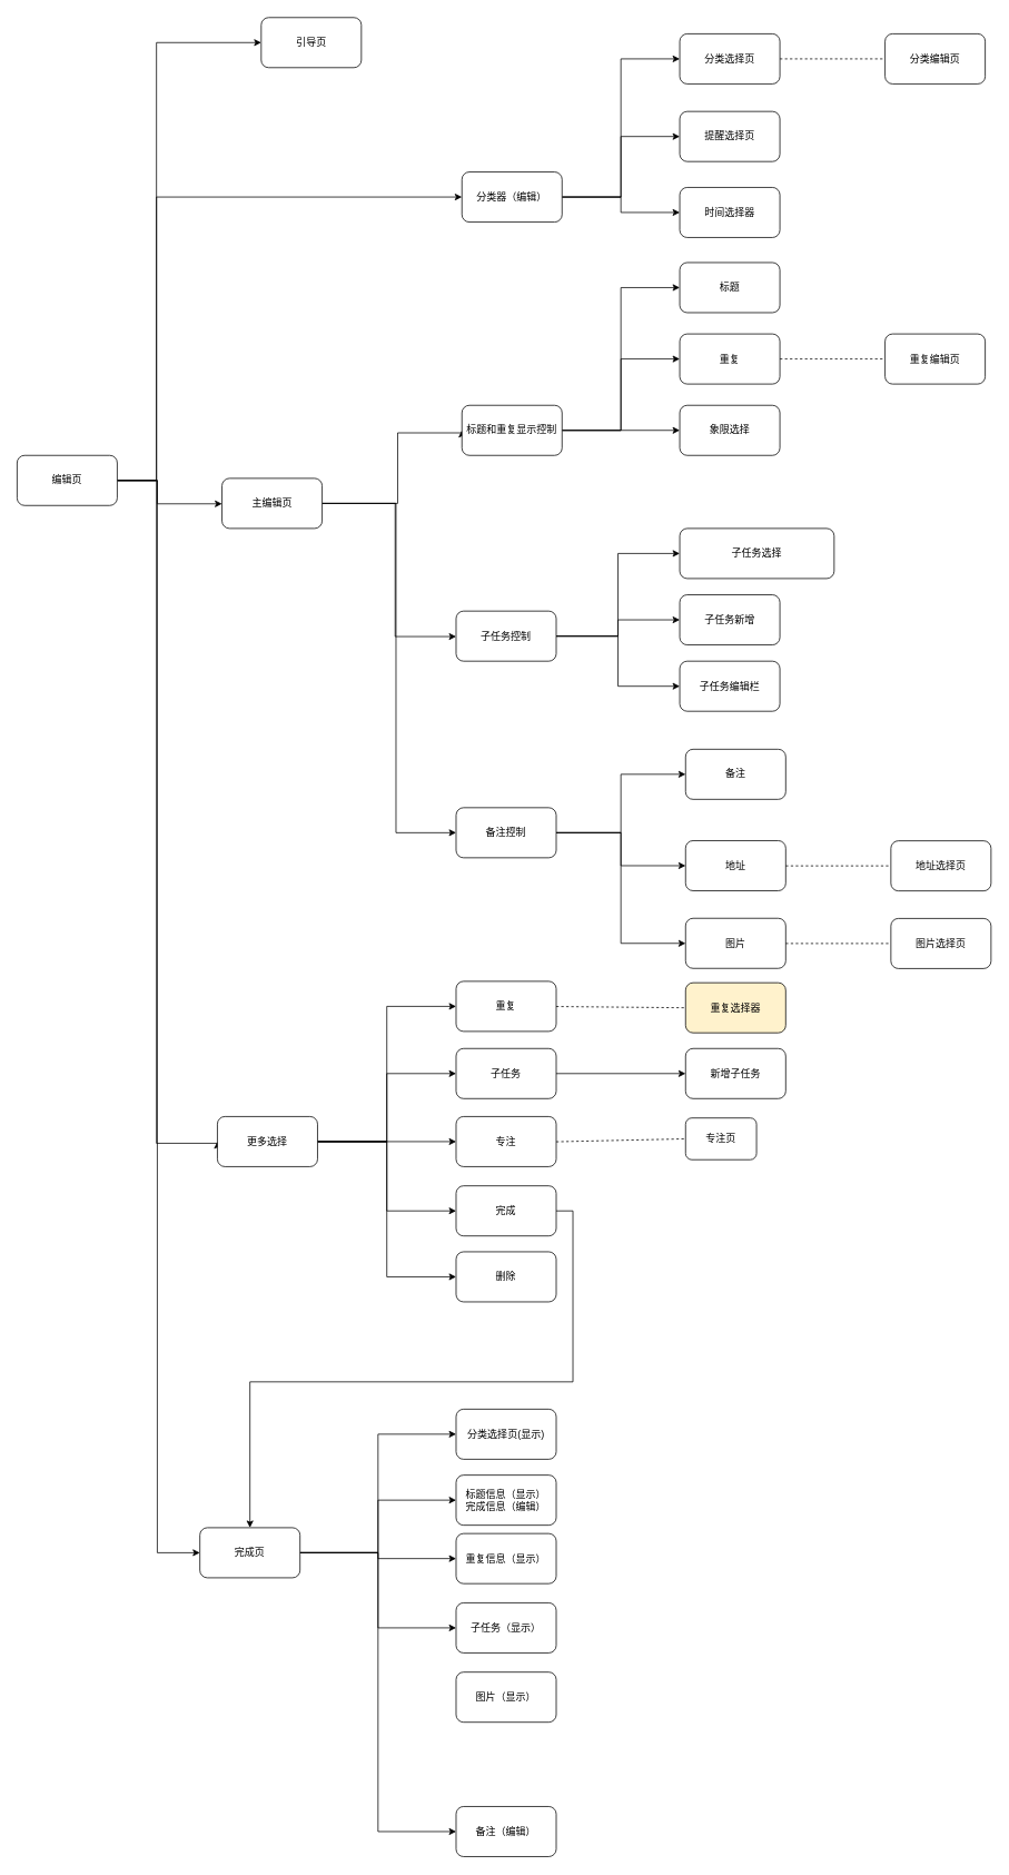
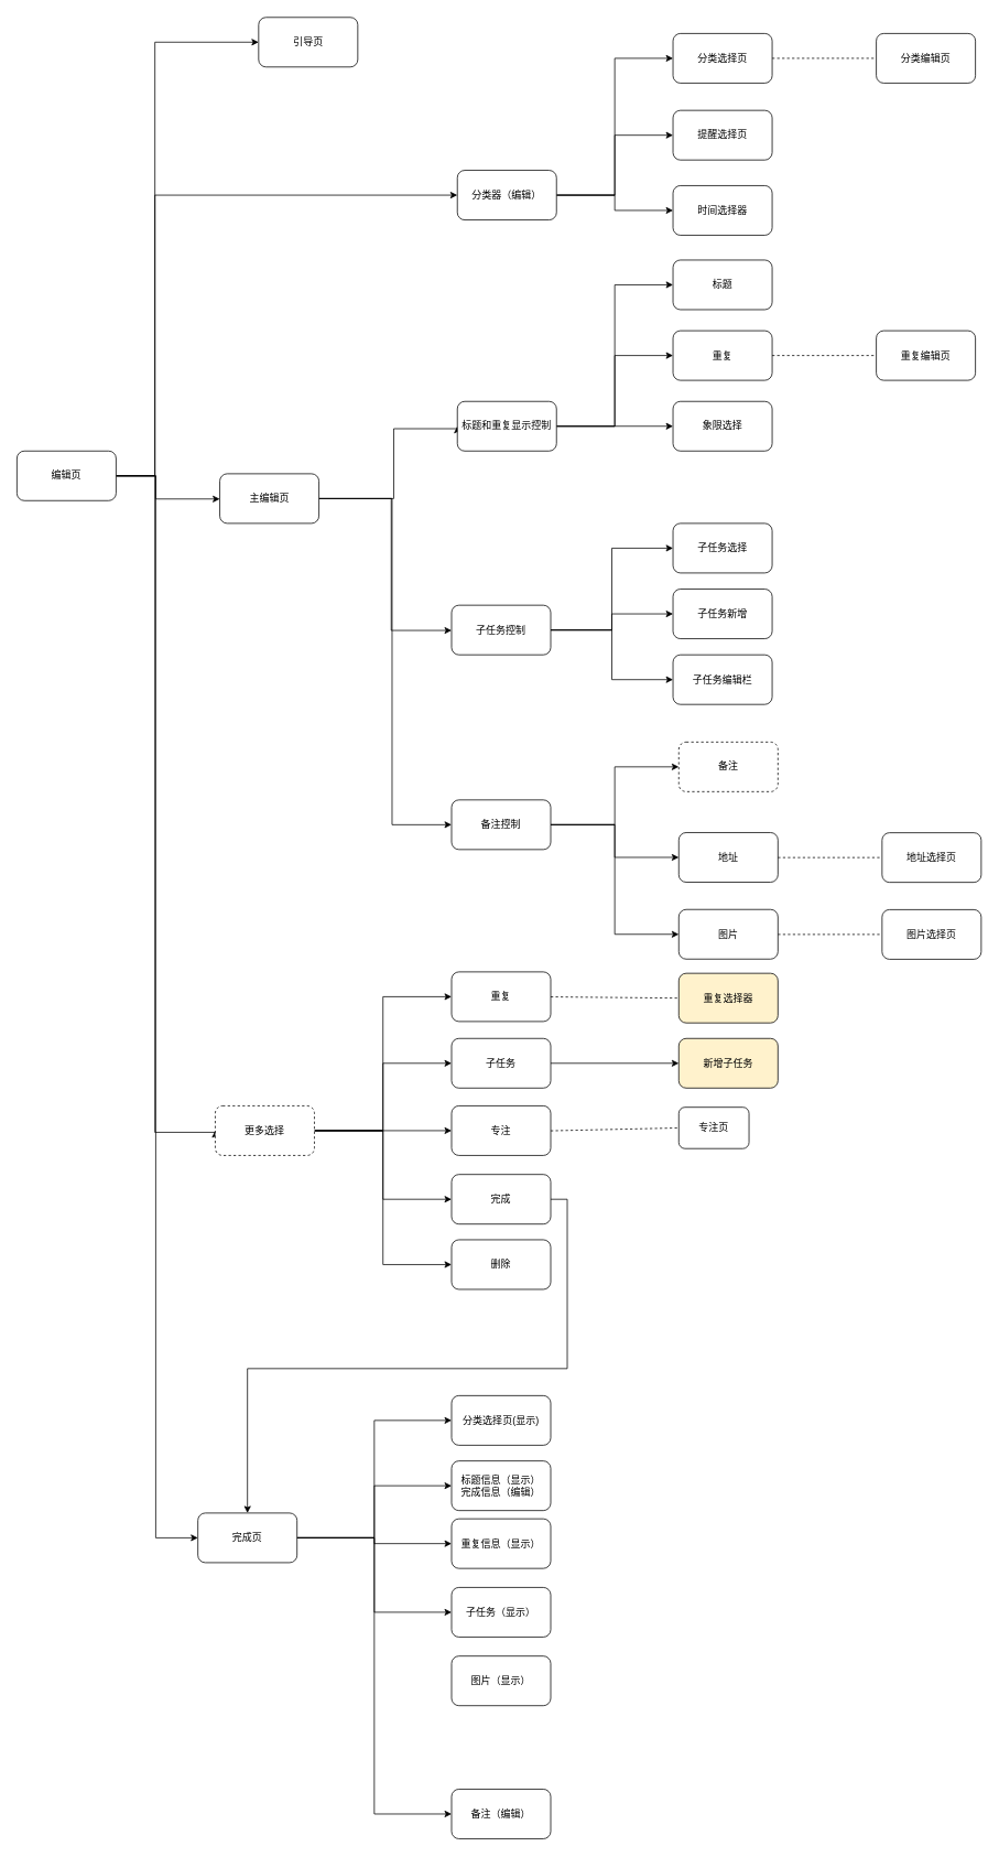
  <mxCell id="0" />
  <mxCell id="1" parent="0" />
  <mxCell id="2" style="edgeStyle=orthogonalEdgeStyle;rounded=0;orthogonalLoop=1;jettySize=auto;html=1;exitX=1;exitY=0.5;exitDx=0;exitDy=0;entryX=0;entryY=0.5;entryDx=0;entryDy=0;" parent="1" source="7" target="11" edge="1"><mxGeometry relative="1" as="geometry"><mxPoint x="186.2" y="329.2" as="targetPoint" /><Array as="points"><mxPoint x="187" y="575" /><mxPoint x="187" y="236" /></Array></mxGeometry></mxCell>
  <mxCell id="3" style="edgeStyle=orthogonalEdgeStyle;rounded=0;orthogonalLoop=1;jettySize=auto;html=1;exitX=1;exitY=0.5;exitDx=0;exitDy=0;" parent="1" source="7" target="15" edge="1"><mxGeometry relative="1" as="geometry"><Array as="points"><mxPoint x="188" y="575" /><mxPoint x="188" y="603" /></Array></mxGeometry></mxCell>
  <mxCell id="4" style="edgeStyle=orthogonalEdgeStyle;rounded=0;orthogonalLoop=1;jettySize=auto;html=1;exitX=1;exitY=0.5;exitDx=0;exitDy=0;entryX=0;entryY=0.5;entryDx=0;entryDy=0;" parent="1" source="7" target="21" edge="1"><mxGeometry relative="1" as="geometry"><Array as="points"><mxPoint x="188" y="575" /><mxPoint x="188" y="1860" /></Array></mxGeometry></mxCell>
  <mxCell id="5" style="edgeStyle=orthogonalEdgeStyle;rounded=0;orthogonalLoop=1;jettySize=auto;html=1;exitX=1;exitY=0.5;exitDx=0;exitDy=0;entryX=0;entryY=0.5;entryDx=0;entryDy=0;" parent="1" source="7" target="42" edge="1"><mxGeometry relative="1" as="geometry"><Array as="points"><mxPoint x="187" y="575" /><mxPoint x="187" y="1369" /></Array></mxGeometry></mxCell>
  <mxCell id="6" style="edgeStyle=orthogonalEdgeStyle;rounded=0;orthogonalLoop=1;jettySize=auto;html=1;exitX=1;exitY=0.5;exitDx=0;exitDy=0;entryX=0;entryY=0.5;entryDx=0;entryDy=0;" parent="1" source="7" target="77" edge="1"><mxGeometry relative="1" as="geometry"><Array as="points"><mxPoint x="187" y="575" /><mxPoint x="187" y="51" /></Array></mxGeometry></mxCell>
  <mxCell id="7" value="编辑页" style="rounded=1;whiteSpace=wrap;html=1;" parent="1" vertex="1"><mxGeometry x="20" y="545" width="120" height="60" as="geometry" /></mxCell>
  <mxCell id="8" style="edgeStyle=orthogonalEdgeStyle;rounded=0;orthogonalLoop=1;jettySize=auto;html=1;exitX=1;exitY=0.5;exitDx=0;exitDy=0;entryX=0;entryY=0.5;entryDx=0;entryDy=0;" parent="1" source="11" target="61" edge="1"><mxGeometry relative="1" as="geometry" /></mxCell>
  <mxCell id="9" style="edgeStyle=orthogonalEdgeStyle;rounded=0;orthogonalLoop=1;jettySize=auto;html=1;exitX=1;exitY=0.5;exitDx=0;exitDy=0;entryX=0;entryY=0.5;entryDx=0;entryDy=0;" parent="1" source="11" target="62" edge="1"><mxGeometry relative="1" as="geometry" /></mxCell>
  <mxCell id="10" style="edgeStyle=orthogonalEdgeStyle;rounded=0;orthogonalLoop=1;jettySize=auto;html=1;exitX=1;exitY=0.5;exitDx=0;exitDy=0;" parent="1" source="11" target="63" edge="1"><mxGeometry relative="1" as="geometry" /></mxCell>
  <mxCell id="11" value="分类器（编辑）" style="rounded=1;whiteSpace=wrap;html=1;" parent="1" vertex="1"><mxGeometry x="553" y="205.5" width="120" height="60" as="geometry" /></mxCell>
  <mxCell id="12" style="edgeStyle=orthogonalEdgeStyle;rounded=0;orthogonalLoop=1;jettySize=auto;html=1;exitX=1;exitY=0.5;exitDx=0;exitDy=0;entryX=0;entryY=0.5;entryDx=0;entryDy=0;" parent="1" source="15" target="25" edge="1"><mxGeometry relative="1" as="geometry"><Array as="points"><mxPoint x="476" y="603" /><mxPoint x="476" y="518" /></Array></mxGeometry></mxCell>
  <mxCell id="13" style="edgeStyle=orthogonalEdgeStyle;rounded=0;orthogonalLoop=1;jettySize=auto;html=1;exitX=1;exitY=0.5;exitDx=0;exitDy=0;" parent="1" source="15" target="29" edge="1"><mxGeometry relative="1" as="geometry"><Array as="points"><mxPoint x="473" y="603" /><mxPoint x="473" y="762" /></Array></mxGeometry></mxCell>
  <mxCell id="14" style="edgeStyle=orthogonalEdgeStyle;rounded=0;orthogonalLoop=1;jettySize=auto;html=1;exitX=1;exitY=0.5;exitDx=0;exitDy=0;entryX=0;entryY=0.5;entryDx=0;entryDy=0;" parent="1" source="15" target="33" edge="1"><mxGeometry relative="1" as="geometry"><Array as="points"><mxPoint x="474" y="603" /><mxPoint x="474" y="997" /></Array></mxGeometry></mxCell>
  <mxCell id="15" value="主编辑页" style="rounded=1;whiteSpace=wrap;html=1;" parent="1" vertex="1"><mxGeometry x="265.5" y="572.5" width="120" height="60" as="geometry" /></mxCell>
  <mxCell id="16" style="edgeStyle=orthogonalEdgeStyle;rounded=0;orthogonalLoop=1;jettySize=auto;html=1;exitX=1;exitY=0.5;exitDx=0;exitDy=0;entryX=0;entryY=0.5;entryDx=0;entryDy=0;" parent="1" source="21" target="56" edge="1"><mxGeometry relative="1" as="geometry" /></mxCell>
  <mxCell id="17" style="edgeStyle=orthogonalEdgeStyle;rounded=0;orthogonalLoop=1;jettySize=auto;html=1;exitX=1;exitY=0.5;exitDx=0;exitDy=0;entryX=0;entryY=0.5;entryDx=0;entryDy=0;" parent="1" source="21" target="57" edge="1"><mxGeometry relative="1" as="geometry" /></mxCell>
  <mxCell id="18" style="edgeStyle=orthogonalEdgeStyle;rounded=0;orthogonalLoop=1;jettySize=auto;html=1;exitX=1;exitY=0.5;exitDx=0;exitDy=0;entryX=0;entryY=0.5;entryDx=0;entryDy=0;" parent="1" source="21" target="60" edge="1"><mxGeometry relative="1" as="geometry" /></mxCell>
  <mxCell id="19" style="edgeStyle=orthogonalEdgeStyle;rounded=0;orthogonalLoop=1;jettySize=auto;html=1;exitX=1;exitY=0.5;exitDx=0;exitDy=0;" edge="1" parent="1" source="21" target="78"><mxGeometry relative="1" as="geometry" /></mxCell>
  <mxCell id="20" style="edgeStyle=orthogonalEdgeStyle;rounded=0;orthogonalLoop=1;jettySize=auto;html=1;exitX=1;exitY=0.5;exitDx=0;exitDy=0;entryX=0;entryY=0.5;entryDx=0;entryDy=0;" edge="1" parent="1" source="21" target="58"><mxGeometry relative="1" as="geometry" /></mxCell>
  <mxCell id="21" value="完成页" style="rounded=1;whiteSpace=wrap;html=1;" parent="1" vertex="1"><mxGeometry x="239" y="1829.5" width="120" height="60" as="geometry" /></mxCell>
  <mxCell id="22" style="edgeStyle=orthogonalEdgeStyle;rounded=0;orthogonalLoop=1;jettySize=auto;html=1;exitX=1;exitY=0.5;exitDx=0;exitDy=0;entryX=0;entryY=0.5;entryDx=0;entryDy=0;" parent="1" source="25" target="34" edge="1"><mxGeometry relative="1" as="geometry" /></mxCell>
  <mxCell id="23" style="edgeStyle=orthogonalEdgeStyle;rounded=0;orthogonalLoop=1;jettySize=auto;html=1;exitX=1;exitY=0.5;exitDx=0;exitDy=0;entryX=0;entryY=0.5;entryDx=0;entryDy=0;" parent="1" source="25" target="35" edge="1"><mxGeometry relative="1" as="geometry" /></mxCell>
  <mxCell id="24" style="edgeStyle=orthogonalEdgeStyle;rounded=0;orthogonalLoop=1;jettySize=auto;html=1;exitX=1;exitY=0.5;exitDx=0;exitDy=0;entryX=0;entryY=0.5;entryDx=0;entryDy=0;" parent="1" source="25" target="36" edge="1"><mxGeometry relative="1" as="geometry" /></mxCell>
  <mxCell id="25" value="标题和重复显示控制" style="rounded=1;whiteSpace=wrap;html=1;" parent="1" vertex="1"><mxGeometry x="553" y="485" width="120" height="60" as="geometry" /></mxCell>
  <mxCell id="26" style="edgeStyle=orthogonalEdgeStyle;rounded=0;orthogonalLoop=1;jettySize=auto;html=1;exitX=1;exitY=0.5;exitDx=0;exitDy=0;entryX=0;entryY=0.5;entryDx=0;entryDy=0;" parent="1" source="29" target="43" edge="1"><mxGeometry relative="1" as="geometry" /></mxCell>
  <mxCell id="27" style="edgeStyle=orthogonalEdgeStyle;rounded=0;orthogonalLoop=1;jettySize=auto;html=1;exitX=1;exitY=0.5;exitDx=0;exitDy=0;" parent="1" source="29" target="45" edge="1"><mxGeometry relative="1" as="geometry" /></mxCell>
  <mxCell id="28" style="edgeStyle=orthogonalEdgeStyle;rounded=0;orthogonalLoop=1;jettySize=auto;html=1;exitX=1;exitY=0.5;exitDx=0;exitDy=0;entryX=0;entryY=0.5;entryDx=0;entryDy=0;" parent="1" source="29" target="44" edge="1"><mxGeometry relative="1" as="geometry" /></mxCell>
  <mxCell id="29" value="子任务控制" style="rounded=1;whiteSpace=wrap;html=1;" parent="1" vertex="1"><mxGeometry x="546" y="731.5" width="120" height="60" as="geometry" /></mxCell>
  <mxCell id="30" style="edgeStyle=orthogonalEdgeStyle;rounded=0;orthogonalLoop=1;jettySize=auto;html=1;exitX=1;exitY=0.5;exitDx=0;exitDy=0;entryX=0;entryY=0.5;entryDx=0;entryDy=0;" parent="1" source="33" target="46" edge="1"><mxGeometry relative="1" as="geometry" /></mxCell>
  <mxCell id="31" style="edgeStyle=orthogonalEdgeStyle;rounded=0;orthogonalLoop=1;jettySize=auto;html=1;exitX=1;exitY=0.5;exitDx=0;exitDy=0;entryX=0;entryY=0.5;entryDx=0;entryDy=0;" parent="1" source="33" target="47" edge="1"><mxGeometry relative="1" as="geometry" /></mxCell>
  <mxCell id="32" style="edgeStyle=orthogonalEdgeStyle;rounded=0;orthogonalLoop=1;jettySize=auto;html=1;exitX=1;exitY=0.5;exitDx=0;exitDy=0;entryX=0;entryY=0.5;entryDx=0;entryDy=0;" parent="1" source="33" target="48" edge="1"><mxGeometry relative="1" as="geometry" /></mxCell>
  <mxCell id="33" value="备注控制" style="rounded=1;whiteSpace=wrap;html=1;" parent="1" vertex="1"><mxGeometry x="546" y="967" width="120" height="60" as="geometry" /></mxCell>
  <mxCell id="34" value="标题" style="rounded=1;whiteSpace=wrap;html=1;" parent="1" vertex="1"><mxGeometry x="814" y="314" width="120" height="60" as="geometry" /></mxCell>
  <mxCell id="35" value="重复" style="rounded=1;whiteSpace=wrap;html=1;" parent="1" vertex="1"><mxGeometry x="814" y="399.5" width="120" height="60" as="geometry" /></mxCell>
  <mxCell id="36" value="象限选择" style="rounded=1;whiteSpace=wrap;html=1;" parent="1" vertex="1"><mxGeometry x="814" y="485" width="120" height="60" as="geometry" /></mxCell>
  <mxCell id="37" style="edgeStyle=orthogonalEdgeStyle;rounded=0;orthogonalLoop=1;jettySize=auto;html=1;exitX=1;exitY=0.5;exitDx=0;exitDy=0;" parent="1" source="42" target="52" edge="1"><mxGeometry relative="1" as="geometry" /></mxCell>
  <mxCell id="38" style="edgeStyle=orthogonalEdgeStyle;rounded=0;orthogonalLoop=1;jettySize=auto;html=1;exitX=1;exitY=0.5;exitDx=0;exitDy=0;entryX=0;entryY=0.5;entryDx=0;entryDy=0;" parent="1" source="42" target="49" edge="1"><mxGeometry relative="1" as="geometry" /></mxCell>
  <mxCell id="39" style="edgeStyle=orthogonalEdgeStyle;rounded=0;orthogonalLoop=1;jettySize=auto;html=1;exitX=1;exitY=0.5;exitDx=0;exitDy=0;entryX=0;entryY=0.5;entryDx=0;entryDy=0;" parent="1" source="42" target="54" edge="1"><mxGeometry relative="1" as="geometry" /></mxCell>
  <mxCell id="40" style="edgeStyle=orthogonalEdgeStyle;rounded=0;orthogonalLoop=1;jettySize=auto;html=1;exitX=1;exitY=0.5;exitDx=0;exitDy=0;entryX=0;entryY=0.5;entryDx=0;entryDy=0;" parent="1" source="42" target="51" edge="1"><mxGeometry relative="1" as="geometry" /></mxCell>
  <mxCell id="41" style="edgeStyle=orthogonalEdgeStyle;rounded=0;orthogonalLoop=1;jettySize=auto;html=1;exitX=1;exitY=0.5;exitDx=0;exitDy=0;entryX=0;entryY=0.5;entryDx=0;entryDy=0;" parent="1" source="42" target="55" edge="1"><mxGeometry relative="1" as="geometry" /></mxCell>
- <mxCell id="42" value="更多选择" style="rounded=1;whiteSpace=wrap;html=1;" parent="1" vertex="1"><mxGeometry x="260" y="1337" width="120" height="60" as="geometry" /></mxCell>
- <mxCell id="43" value="子任务选择" style="rounded=1;whiteSpace=wrap;html=1;" parent="1" vertex="1"><mxGeometry x="814" y="632.5" width="185" height="60" as="geometry" /></mxCell>
+ <mxCell id="42" value="更多选择" style="rounded=1;whiteSpace=wrap;html=1;dashed=1;" parent="1" vertex="1"><mxGeometry x="260" y="1337" width="120" height="60" as="geometry" /></mxCell>
+ <mxCell id="43" value="子任务选择" style="rounded=1;whiteSpace=wrap;html=1;" parent="1" vertex="1"><mxGeometry x="814" y="632.5" width="120" height="60" as="geometry" /></mxCell>
  <mxCell id="44" value="子任务编辑栏" style="rounded=1;whiteSpace=wrap;html=1;" parent="1" vertex="1"><mxGeometry x="814" y="791.5" width="120" height="60" as="geometry" /></mxCell>
  <mxCell id="45" value="子任务新增" style="rounded=1;whiteSpace=wrap;html=1;" parent="1" vertex="1"><mxGeometry x="814" y="712" width="120" height="60" as="geometry" /></mxCell>
- <mxCell id="46" value="备注" style="rounded=1;whiteSpace=wrap;html=1;" parent="1" vertex="1"><mxGeometry x="821" y="897" width="120" height="60" as="geometry" /></mxCell>
+ <mxCell id="46" value="备注" style="rounded=1;whiteSpace=wrap;html=1;dashed=1;" parent="1" vertex="1"><mxGeometry x="821" y="897" width="120" height="60" as="geometry" /></mxCell>
  <mxCell id="47" value="地址" style="rounded=1;whiteSpace=wrap;html=1;" parent="1" vertex="1"><mxGeometry x="821" y="1006.5" width="120" height="60" as="geometry" /></mxCell>
  <mxCell id="48" value="图片" style="rounded=1;whiteSpace=wrap;html=1;" parent="1" vertex="1"><mxGeometry x="821" y="1099.5" width="120" height="60" as="geometry" /></mxCell>
  <mxCell id="49" value="重复" style="rounded=1;whiteSpace=wrap;html=1;" parent="1" vertex="1"><mxGeometry x="546" y="1175" width="120" height="60" as="geometry" /></mxCell>
  <mxCell id="50" style="edgeStyle=orthogonalEdgeStyle;rounded=0;orthogonalLoop=1;jettySize=auto;html=1;exitX=1;exitY=0.5;exitDx=0;exitDy=0;" parent="1" source="51" target="76" edge="1"><mxGeometry relative="1" as="geometry" /></mxCell>
  <mxCell id="51" value="子任务" style="rounded=1;whiteSpace=wrap;html=1;" parent="1" vertex="1"><mxGeometry x="546" y="1255.5" width="120" height="60" as="geometry" /></mxCell>
  <mxCell id="52" value="专注" style="rounded=1;whiteSpace=wrap;html=1;" parent="1" vertex="1"><mxGeometry x="546" y="1337" width="120" height="60" as="geometry" /></mxCell>
  <mxCell id="53" style="edgeStyle=orthogonalEdgeStyle;rounded=0;orthogonalLoop=1;jettySize=auto;html=1;exitX=1;exitY=0.5;exitDx=0;exitDy=0;entryX=0.5;entryY=0;entryDx=0;entryDy=0;" parent="1" source="54" target="21" edge="1"><mxGeometry relative="1" as="geometry" /></mxCell>
  <mxCell id="54" value="完成" style="rounded=1;whiteSpace=wrap;html=1;" parent="1" vertex="1"><mxGeometry x="546" y="1420" width="120" height="60" as="geometry" /></mxCell>
  <mxCell id="55" value="删除" style="rounded=1;whiteSpace=wrap;html=1;" parent="1" vertex="1"><mxGeometry x="546" y="1499" width="120" height="60" as="geometry" /></mxCell>
  <mxCell id="56" value="分类选择页(显示)" style="rounded=1;whiteSpace=wrap;html=1;" parent="1" vertex="1"><mxGeometry x="546" y="1687.5" width="120" height="60" as="geometry" /></mxCell>
  <mxCell id="57" value="标题信息（显示）&lt;br&gt;完成信息（编辑）" style="rounded=1;whiteSpace=wrap;html=1;" parent="1" vertex="1"><mxGeometry x="546" y="1766.5" width="120" height="60" as="geometry" /></mxCell>
  <mxCell id="58" value="子任务（显示）" style="rounded=1;whiteSpace=wrap;html=1;" parent="1" vertex="1"><mxGeometry x="546" y="1919.5" width="120" height="60" as="geometry" /></mxCell>
  <mxCell id="59" value="图片（显示）" style="rounded=1;whiteSpace=wrap;html=1;" parent="1" vertex="1"><mxGeometry x="546" y="2002.5" width="120" height="60" as="geometry" /></mxCell>
  <mxCell id="60" value="备注（编辑）" style="rounded=1;whiteSpace=wrap;html=1;" parent="1" vertex="1"><mxGeometry x="546" y="2163.5" width="120" height="60" as="geometry" /></mxCell>
  <mxCell id="61" value="分类选择页" style="rounded=1;whiteSpace=wrap;html=1;" parent="1" vertex="1"><mxGeometry x="814" y="40" width="120" height="60" as="geometry" /></mxCell>
  <mxCell id="62" value="提醒选择页" style="rounded=1;whiteSpace=wrap;html=1;" parent="1" vertex="1"><mxGeometry x="814" y="133" width="120" height="60" as="geometry" /></mxCell>
  <mxCell id="63" value="时间选择器" style="rounded=1;whiteSpace=wrap;html=1;" parent="1" vertex="1"><mxGeometry x="814" y="224" width="120" height="60" as="geometry" /></mxCell>
  <mxCell id="64" value="分类编辑页" style="rounded=1;whiteSpace=wrap;html=1;" parent="1" vertex="1"><mxGeometry x="1060" y="40" width="120" height="60" as="geometry" /></mxCell>
  <mxCell id="65" value="" style="endArrow=none;dashed=1;html=1;entryX=0;entryY=0.5;entryDx=0;entryDy=0;exitX=1;exitY=0.5;exitDx=0;exitDy=0;" parent="1" source="61" target="64" edge="1"><mxGeometry width="50" height="50" relative="1" as="geometry"><mxPoint x="1004" y="163" as="sourcePoint" /><mxPoint x="1054" y="113" as="targetPoint" /></mxGeometry></mxCell>
  <mxCell id="66" value="重复编辑页" style="rounded=1;whiteSpace=wrap;html=1;" parent="1" vertex="1"><mxGeometry x="1060" y="399.5" width="120" height="60" as="geometry" /></mxCell>
  <mxCell id="67" value="" style="endArrow=none;dashed=1;html=1;entryX=0;entryY=0.5;entryDx=0;entryDy=0;exitX=1;exitY=0.5;exitDx=0;exitDy=0;" parent="1" source="35" target="66" edge="1"><mxGeometry width="50" height="50" relative="1" as="geometry"><mxPoint x="937" y="423" as="sourcePoint" /><mxPoint x="1057" y="466" as="targetPoint" /></mxGeometry></mxCell>
  <mxCell id="68" value="地址选择页" style="rounded=1;whiteSpace=wrap;html=1;" parent="1" vertex="1"><mxGeometry x="1067" y="1006.7" width="120" height="60" as="geometry" /></mxCell>
  <mxCell id="69" value="" style="endArrow=none;dashed=1;html=1;entryX=0;entryY=0.5;entryDx=0;entryDy=0;exitX=1;exitY=0.5;exitDx=0;exitDy=0;" parent="1" target="68" edge="1"><mxGeometry width="50" height="50" relative="1" as="geometry"><mxPoint x="941" y="1036.7" as="sourcePoint" /><mxPoint x="1064" y="1073.2" as="targetPoint" /></mxGeometry></mxCell>
  <mxCell id="70" value="图片选择页" style="rounded=1;whiteSpace=wrap;html=1;" parent="1" vertex="1"><mxGeometry x="1067" y="1099.7" width="120" height="60" as="geometry" /></mxCell>
  <mxCell id="71" value="" style="endArrow=none;dashed=1;html=1;entryX=0;entryY=0.5;entryDx=0;entryDy=0;exitX=1;exitY=0.5;exitDx=0;exitDy=0;" parent="1" target="70" edge="1"><mxGeometry width="50" height="50" relative="1" as="geometry"><mxPoint x="941" y="1129.7" as="sourcePoint" /><mxPoint x="1064" y="1166.2" as="targetPoint" /></mxGeometry></mxCell>
  <mxCell id="72" value="重复选择器" style="rounded=1;whiteSpace=wrap;html=1;fillColor=#fff2cc;" parent="1" vertex="1"><mxGeometry x="821" y="1176.7" width="120" height="60" as="geometry" /></mxCell>
  <mxCell id="73" value="" style="endArrow=none;dashed=1;html=1;entryX=0;entryY=0.5;entryDx=0;entryDy=0;exitX=1;exitY=0.5;exitDx=0;exitDy=0;" parent="1" target="72" edge="1"><mxGeometry width="50" height="50" relative="1" as="geometry"><mxPoint x="666" y="1205.2" as="sourcePoint" /><mxPoint x="789" y="1241.7" as="targetPoint" /></mxGeometry></mxCell>
  <mxCell id="74" value="专注页" style="rounded=1;whiteSpace=wrap;html=1;" parent="1" vertex="1"><mxGeometry x="821" y="1338.7" width="85" height="50" as="geometry" /></mxCell>
  <mxCell id="75" value="" style="endArrow=none;dashed=1;html=1;entryX=0;entryY=0.5;entryDx=0;entryDy=0;exitX=1;exitY=0.5;exitDx=0;exitDy=0;" parent="1" target="74" edge="1"><mxGeometry width="50" height="50" relative="1" as="geometry"><mxPoint x="666" y="1367.2" as="sourcePoint" /><mxPoint x="789" y="1403.7" as="targetPoint" /></mxGeometry></mxCell>
- <mxCell id="76" value="新增子任务" style="rounded=1;whiteSpace=wrap;html=1;" parent="1" vertex="1"><mxGeometry x="821" y="1255.5" width="120" height="60" as="geometry" /></mxCell>
+ <mxCell id="76" value="新增子任务" style="rounded=1;whiteSpace=wrap;html=1;fillColor=#fff2cc;" parent="1" vertex="1"><mxGeometry x="821" y="1255.5" width="120" height="60" as="geometry" /></mxCell>
  <mxCell id="77" value="引导页" style="rounded=1;whiteSpace=wrap;html=1;" parent="1" vertex="1"><mxGeometry x="312.5" y="20.5" width="120" height="60" as="geometry" /></mxCell>
  <mxCell id="78" value="重复信息（显示）" style="rounded=1;whiteSpace=wrap;html=1;" vertex="1" parent="1"><mxGeometry x="546" y="1836.5" width="120" height="60" as="geometry" /></mxCell>
